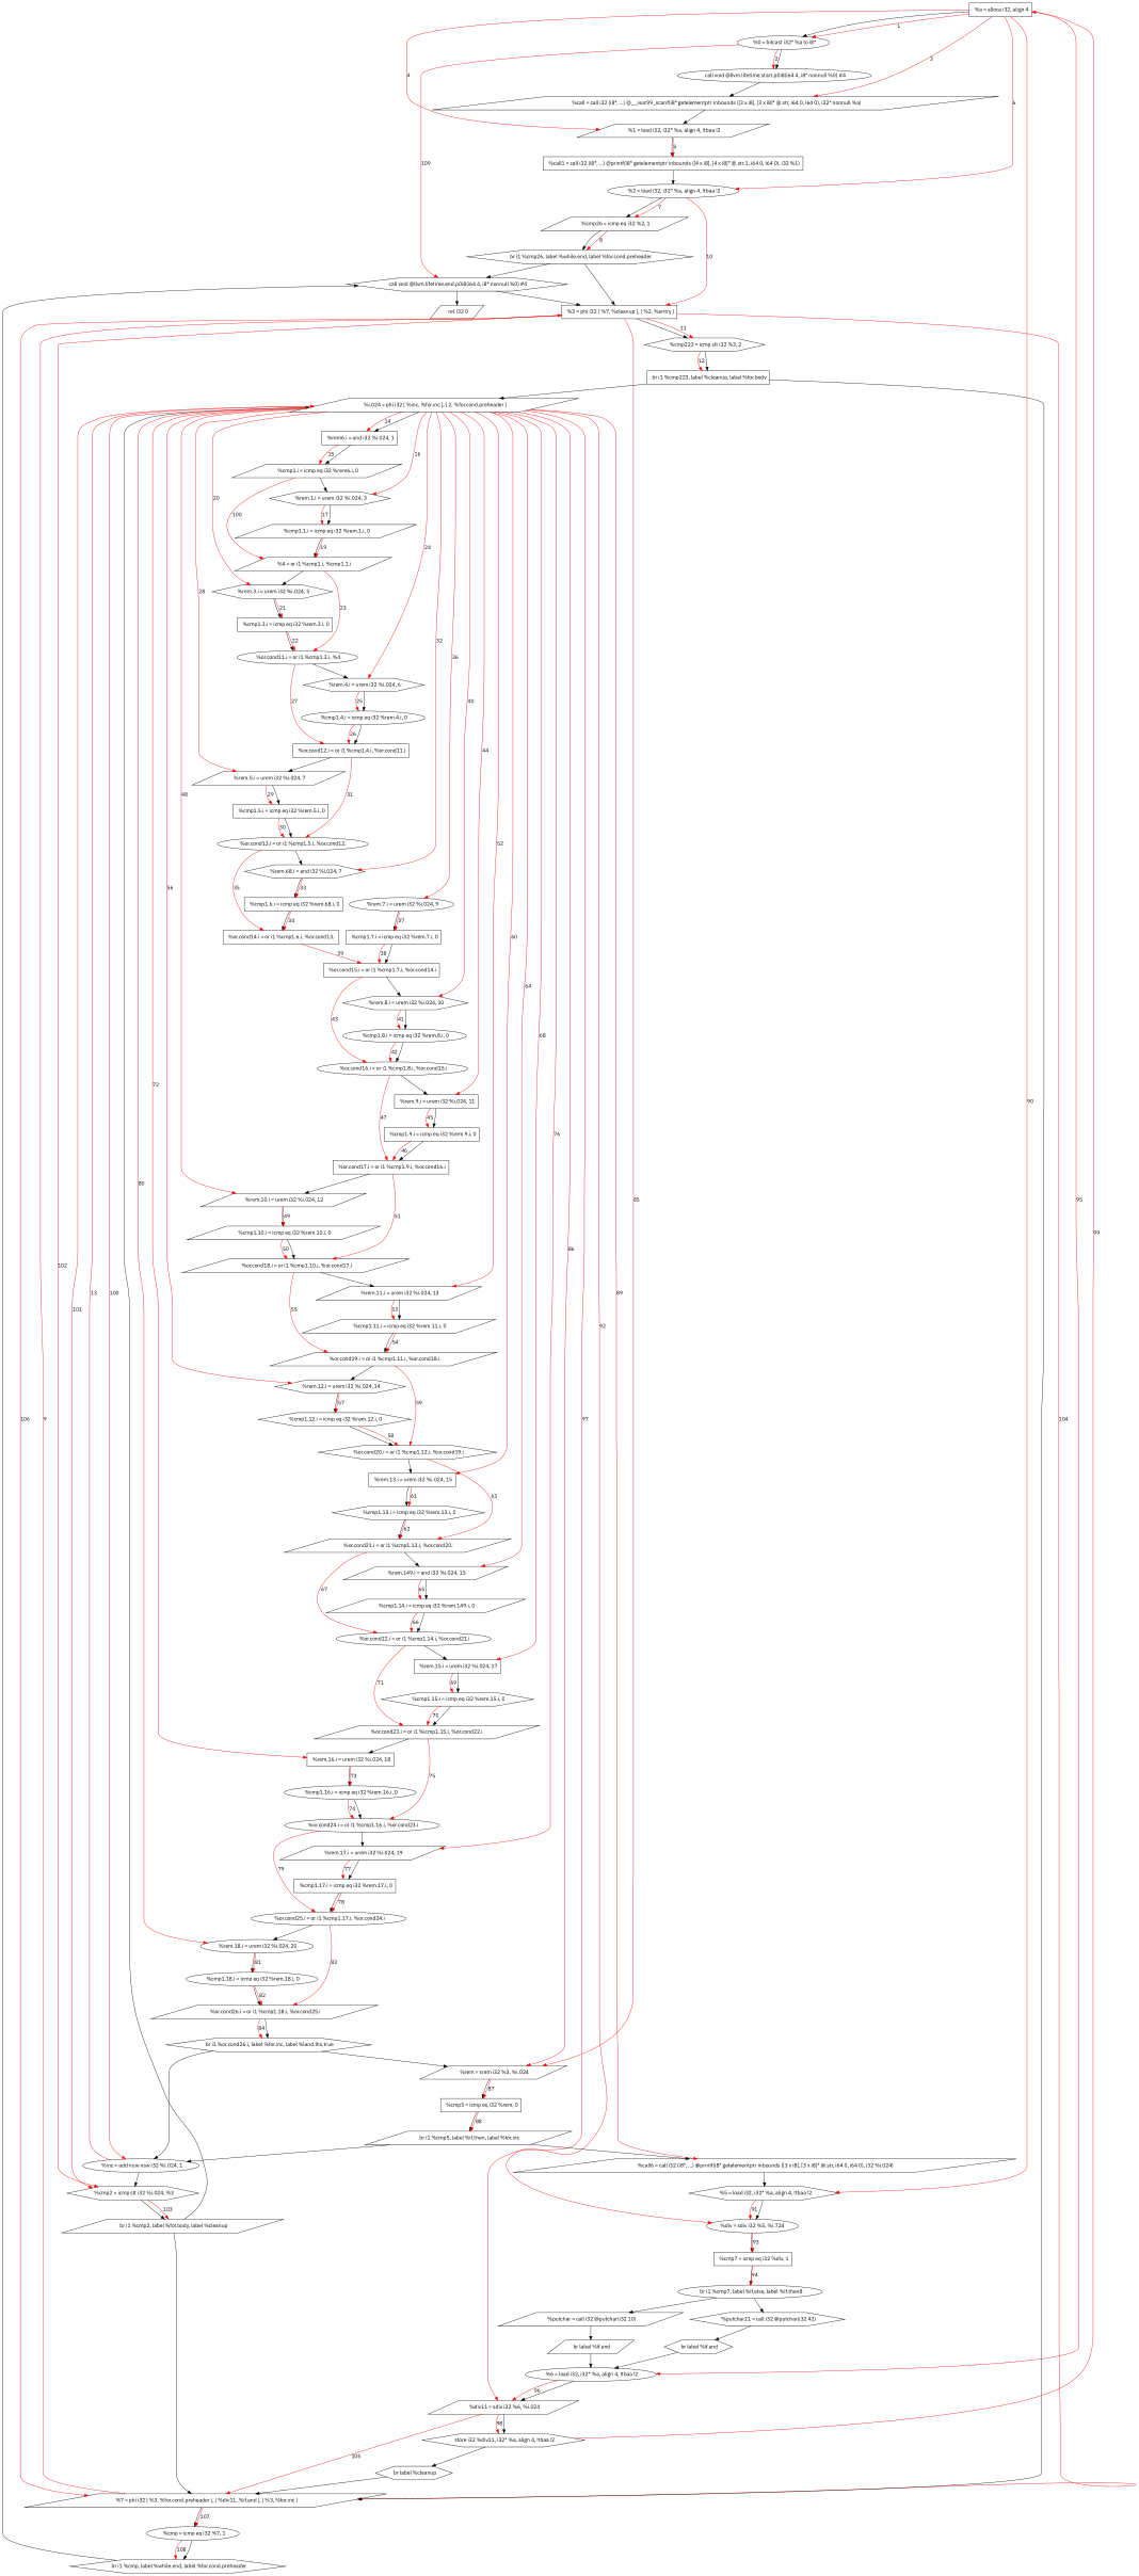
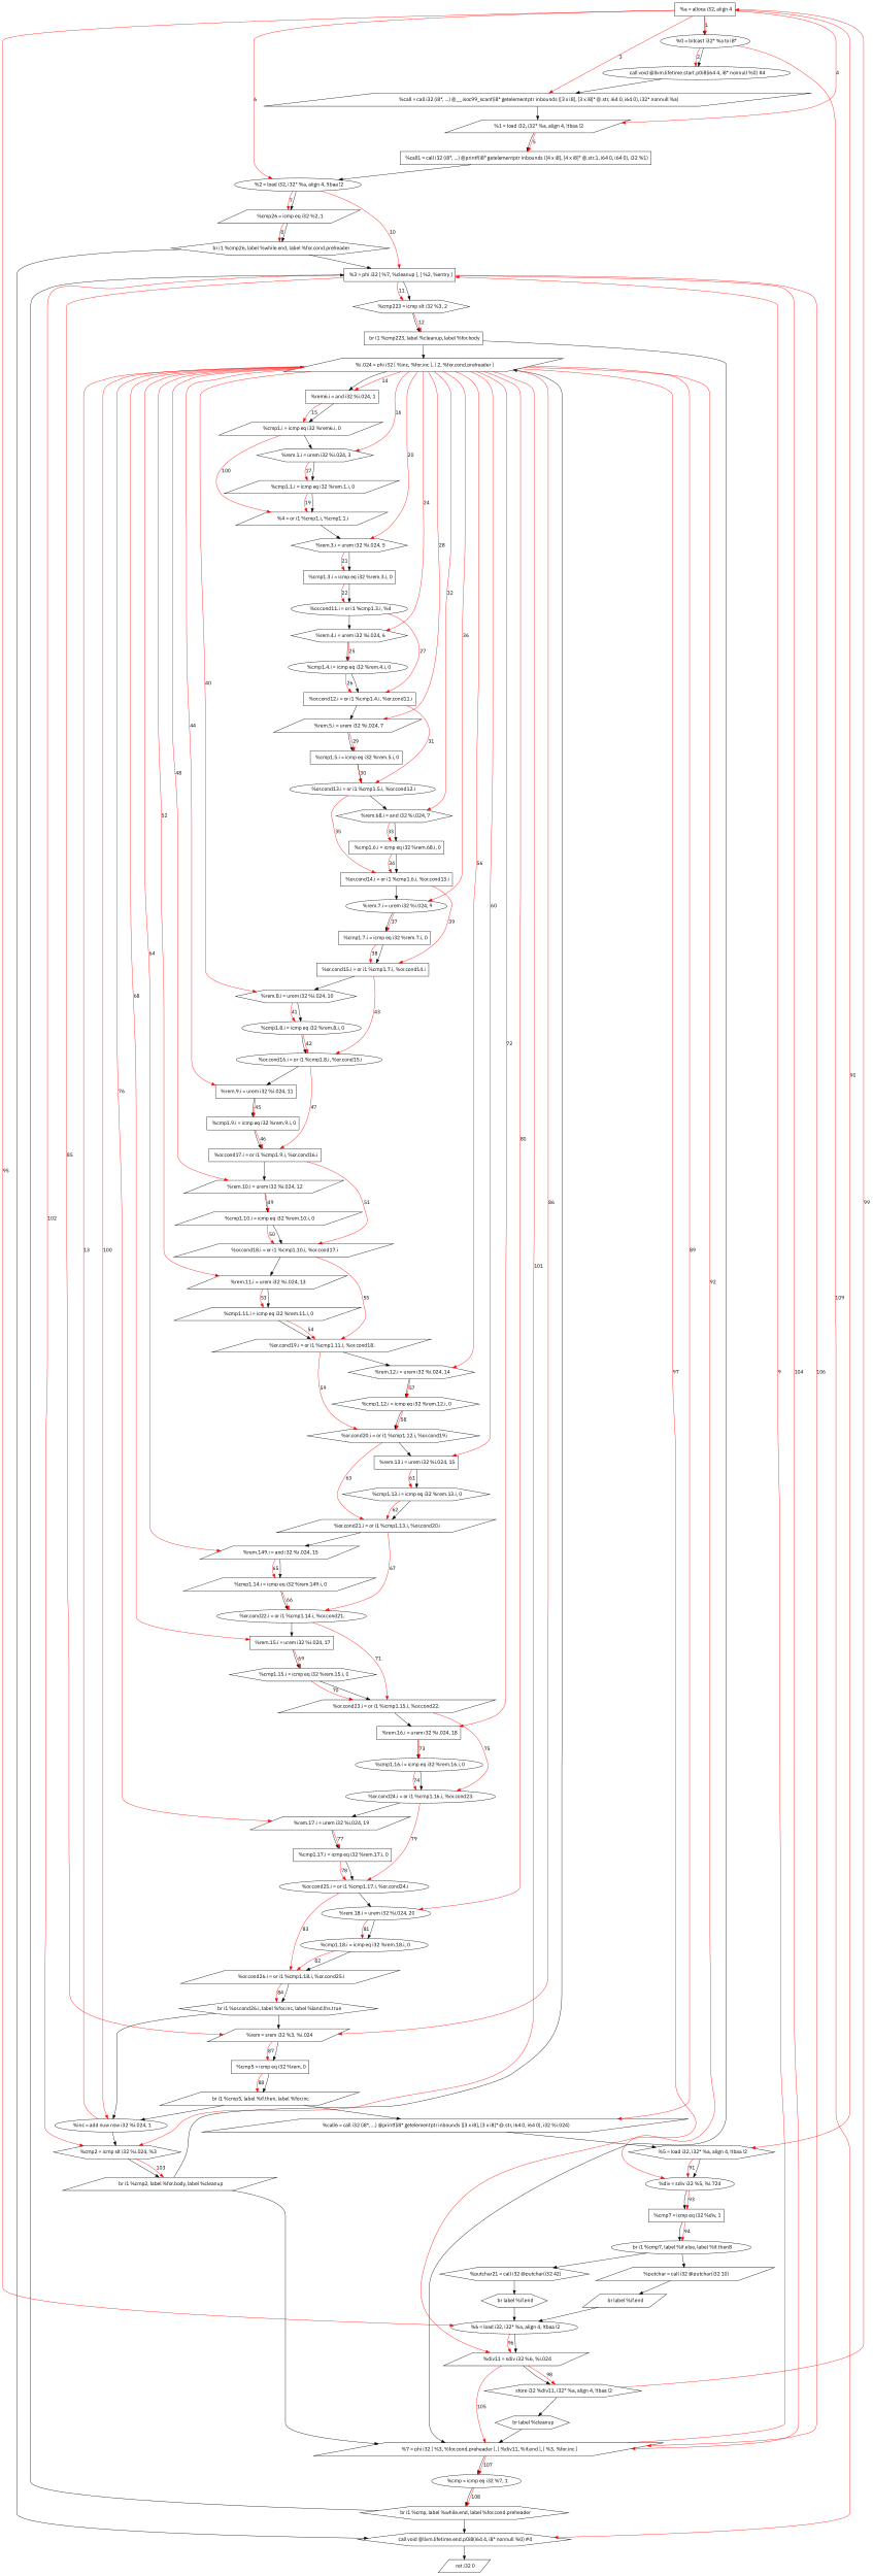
  digraph {
    fontname="IBM Plex Sans"
    node [fontname="IBM Plex Sans" shape=parallelogram]
    edge [fontname="IBM Plex Sans" color=red]
    n1 [label="  %a = alloca i32, align 4" shape=box]
    n2 [label="  %0 = bitcast i32* %a to i8*" shape=ellipse]
    n3 [label="  %call = call i32 (i8*, ...) @__isoc99_scanf(i8* getelementptr inbounds ([3 x i8], [3 x i8]* @.str, i64 0, i64 0), i32* nonnull %a)"]
    n4 [label="  %1 = load i32, i32* %a, align 4, !tbaa !2"]
    n5 [label="  %2 = load i32, i32* %a, align 4, !tbaa !2" shape=ellipse]
    n6 [label="  %5 = load i32, i32* %a, align 4, !tbaa !2" shape=hexagon]
    n7 [label="  %6 = load i32, i32* %a, align 4, !tbaa !2" shape=ellipse]
    n8 [label="  call void @llvm.lifetime.start.p0i8(i64 4, i8* nonnull %0) #4" shape=ellipse]
    n9 [label="  call void @llvm.lifetime.end.p0i8(i64 4, i8* nonnull %0) #4" shape=hexagon]
    n10 [label="  %call1 = call i32 (i8*, ...) @printf(i8* getelementptr inbounds ([4 x i8], [4 x i8]* @.str.1, i64 0, i64 0), i32 %1)" shape=box]
    n11 [label="  %cmp26 = icmp eq i32 %2, 1"]
    n12 [label="  %3 = phi i32 [ %7, %cleanup ], [ %2, %entry ]" shape=box]
    n13 [label="%div = sdiv i32 %5, %i.724" shape=ellipse]
    n14 [label="  %div11 = sdiv i32 %6, %i.024"]
    n15 [label="  ret i32 0"]
    n16 [label="  br i1 %cmp26, label %while.end, label %for.cond.preheader" shape=hexagon]
    n17 [label="  %cmp223 = icmp slt i32 %3, 2" shape=hexagon]
    n18 [label="  %rem = srem i32 %3, %i.024"]
    n19 [label="  %cmp2 = icmp slt i32 %i.024, %3" shape=hexagon]
    n20 [label="  %7 = phi i32 [ %3, %for.cond.preheader ], [ %div11, %if.end ], [ %3, %for.inc ]"]
    n21 [label="  br i1 %cmp223, label %cleanup, label %for.body" shape=box]
    n22 [label="  %cmp5 = icmp eq i32 %rem, 0" shape=box]
    n23 [label="  br i1 %cmp2, label %for.body, label %cleanup"]
    n24 [label="  %cmp = icmp eq i32 %7, 1" shape=ellipse]
    n25 [label="  %i.024 = phi i32 [ %inc, %for.inc ], [ 2, %for.cond.preheader ]"]
    n26 [label="  %rem6.i = and i32 %i.024, 1" shape=box]
    n27 [label="  %rem.1.i = urem i32 %i.024, 3" shape=hexagon]
    n28 [label="  %rem.3.i = urem i32 %i.024, 5" shape=hexagon]
    n29 [label="  %rem.4.i = urem i32 %i.024, 6" shape=hexagon]
    n30 [label="  %rem.5.i = urem i32 %i.024, 7"]
    n31 [label="  %rem.68.i = and i32 %i.024, 7" shape=hexagon]
    n32 [label="  %rem.7.i = urem i32 %i.024, 9" shape=ellipse]
    n33 [label="  %rem.8.i = urem i32 %i.024, 10" shape=hexagon]
    n34 [label="  %rem.9.i = urem i32 %i.024, 11" shape=box]
    n35 [label="  %rem.10.i = urem i32 %i.024, 12"]
    n36 [label="  %rem.11.i = urem i32 %i.024, 13"]
    n37 [label="  %rem.12.i = urem i32 %i.024, 14" shape=hexagon]
    n38 [label="  %rem.13.i = urem i32 %i.024, 15" shape=box]
    n39 [label="  %rem.149.i = and i32 %i.024, 15"]
    n40 [label="  %rem.15.i = urem i32 %i.024, 17" shape=box]
    n41 [label="  %rem.16.i = urem i32 %i.024, 18" shape=box]
    n42 [label="  %rem.17.i = urem i32 %i.024, 19"]
    n43 [label="  %rem.18.i = urem i32 %i.024, 20" shape=ellipse]
    n44 [label="  %call6 = call i32 (i8*, ...) @printf(i8* getelementptr inbounds ([3 x i8], [3 x i8]* @.str, i64 0, i64 0), i32 %i.024)"]
    n45 [label="  %inc = add nuw nsw i32 %i.024, 1" shape=ellipse]
    n46 [label="  %cmp1.i = icmp eq i32 %rem6.i, 0"]
    n47 [label="  %cmp1.1.i = icmp eq i32 %rem.1.i, 0"]
    n48 [label="  %cmp1.3.i = icmp eq i32 %rem.3.i, 0" shape=box]
    n49 [label="  %cmp1.4.i = icmp eq i32 %rem.4.i, 0" shape=ellipse]
    n50 [label="  %cmp1.5.i = icmp eq i32 %rem.5.i, 0" shape=box]
    n51 [label="  %cmp1.6.i = icmp eq i32 %rem.68.i, 0" shape=box]
    n52 [label="  %cmp1.7.i = icmp eq i32 %rem.7.i, 0" shape=box]
    n53 [label="  %cmp1.8.i = icmp eq i32 %rem.8.i, 0" shape=ellipse]
    n54 [label="  %cmp1.9.i = icmp eq i32 %rem.9.i, 0" shape=box]
    n55 [label="  %cmp1.10.i = icmp eq i32 %rem.10.i, 0"]
    n56 [label="  %cmp1.11.i = icmp eq i32 %rem.11.i, 0"]
    n57 [label="  %cmp1.12.i = icmp eq i32 %rem.12.i, 0" shape=hexagon]
    n58 [label="  %cmp1.13.i = icmp eq i32 %rem.13.i, 0" shape=hexagon]
    n59 [label="  %cmp1.14.i = icmp eq i32 %rem.149.i, 0"]
    n60 [label="  %cmp1.15.i = icmp eq i32 %rem.15.i, 0" shape=hexagon]
    n61 [label="  %cmp1.16.i = icmp eq i32 %rem.16.i, 0" shape=ellipse]
    n62 [label="  %cmp1.17.i = icmp eq i32 %rem.17.i, 0" shape=box]
    n63 [label="  %cmp1.18.i = icmp eq i32 %rem.18.i, 0" shape=ellipse]
    n64 [label="  %cmp7 = icmp eq i32 %div, 1" shape=box]
    n65 [label="  store i32 %div11, i32* %a, align 4, !tbaa !2" shape=hexagon]
    n66 [label="  %4 = or i1 %cmp1.i, %cmp1.1.i"]
    n67 [label="  %or.cond11.i = or i1 %cmp1.3.i, %4" shape=ellipse]
    n68 [label="  %or.cond12.i = or i1 %cmp1.4.i, %or.cond11.i" shape=box]
    n69 [label="  %or.cond13.i = or i1 %cmp1.5.i, %or.cond12.i" shape=ellipse]
    n70 [label="  %or.cond14.i = or i1 %cmp1.6.i, %or.cond13.i" shape=box]
    n71 [label="  %or.cond15.i = or i1 %cmp1.7.i, %or.cond14.i" shape=box]
    n72 [label="  %or.cond16.i = or i1 %cmp1.8.i, %or.cond15.i" shape=ellipse]
    n73 [label="  %or.cond17.i = or i1 %cmp1.9.i, %or.cond16.i" shape=box]
    n74 [label="  %or.cond18.i = or i1 %cmp1.10.i, %or.cond17.i"]
    n75 [label="  %or.cond19.i = or i1 %cmp1.11.i, %or.cond18.i"]
    n76 [label="  %or.cond20.i = or i1 %cmp1.12.i, %or.cond19.i" shape=hexagon]
    n77 [label="  %or.cond21.i = or i1 %cmp1.13.i, %or.cond20.i"]
    n78 [label="  %or.cond22.i = or i1 %cmp1.14.i, %or.cond21.i" shape=ellipse]
    n79 [label="%or.cond23.i = or i1 %icmp1.15.i, %or.cond22.i"]
    n80 [label="  %or.cond24.i = or i1 %cmp1.16.i, %or.cond23.i" shape=ellipse]
    n81 [label="  %or.cond25.i = or i1 %cmp1.17.i, %or.cond24.i" shape=ellipse]
    n82 [label="  %or.cond26.i = or i1 %cmp1.18.i, %or.cond25.i"]
    n83 [label="  br i1 %or.cond26.i, label %for.inc, label %land.lhs.true" shape=hexagon]
    n84 [label="  br i1 %cmp5, label %if.then, label %for.inc"]
    n85 [label="  br i1 %cmp7, label %if.else, label %if.then8" shape=ellipse]
    n86 [label="  %putchar21 = call i32 @putchar(i32 42)" shape=hexagon]
    n87 [label="  %putchar = call i32 @putchar(i32 10)"]
    n88 [label="  br label %if.end" shape=hexagon]
    n89 [label="  br label %if.end"]
    n90 [label="  br label %cleanup" shape=hexagon]
    n91 [label="  br i1 %cmp, label %while.end, label %for.cond.preheader" shape=hexagon]
    n1 -> n2 [color=""]
    n1 -> n2 [label=1]
    n1 -> n3 [label=3]
    n1 -> n4 [label=4]
    n1 -> n5 [label=6]
    n1 -> n6 [label=90]
    n1 -> n7 [label=95]
    n2 -> n8 [color=""]
    n2 -> n8 [label=2]
    n2 -> n9 [label=109]
    n3 -> n4 [color=""]
    n4 -> n10 [color=""]
    n4 -> n10 [label=5]
    n5 -> n11 [color=""]
    n5 -> n11 [label=7]
    n5 -> n12 [label=10]
    n6 -> n13 [color=""]
    n6 -> n13 [label=91]
    n7 -> n14 [color=""]
    n7 -> n14 [label=96]
    n8 -> n3 [color=""]
    n9 -> n15 [color=""]
    n10 -> n5 [color=""]
    n11 -> n16 [color=""]
    n11 -> n16 [label=8]
    n12 -> n17 [color=""]
    n12 -> n17 [label=11]
    n12 -> n18 [label=85]
    n12 -> n19 [label=102]
    n12 -> n20 [label=104]
    n12 -> n20 [label=106]
    n13 -> n64 [color=""]
    n13 -> n64 [label=93]
    n14 -> n20 [label=105]
    n14 -> n65 [color=""]
    n14 -> n65 [label=98]
    n16 -> n9 [color=""]
    n16 -> n12 [color=""]
    n17 -> n21 [color=""]
    n17 -> n21 [label=12]
    n18 -> n22 [color=""]
    n18 -> n22 [label=87]
    n19 -> n23 [color=""]
    n19 -> n23 [label=103]
    n20 -> n12 [label=9]
    n20 -> n24 [color=""]
    n20 -> n24 [label=107]
    n21 -> n20 [color=""]
    n21 -> n25 [color=""]
    n22 -> n84 [color=""]
    n22 -> n84 [label=88]
    n23 -> n20 [color=""]
    n23 -> n25 [color=""]
    n24 -> n91 [color=""]
    n24 -> n91 [label=108]
    n25 -> n13 [label=92]
    n25 -> n14 [label=97]
    n25 -> n18 [label=86]
    n25 -> n19 [label=101]
    n25 -> n26 [color=""]
    n25 -> n26 [label=14]
    n25 -> n27 [label=16]
    n25 -> n28 [label=20]
    n25 -> n29 [label=24]
    n25 -> n30 [label=28]
    n25 -> n31 [label=32]
    n25 -> n32 [label=36]
    n25 -> n33 [label=40]
    n25 -> n34 [label=44]
    n25 -> n35 [label=48]
    n25 -> n36 [label=52]
    n25 -> n37 [label=56]
    n25 -> n38 [label=60]
    n25 -> n39 [label=64]
    n25 -> n40 [label=68]
    n25 -> n41 [label=72]
    n25 -> n42 [label=76]
    n25 -> n43 [label=80]
    n25 -> n44 [label=89]
    n25 -> n45 [label=100]
    n26 -> n46 [color=""]
    n26 -> n46 [label=15]
    n27 -> n47 [color=""]
    n27 -> n47 [label=17]
    n28 -> n48 [color=""]
    n28 -> n48 [label=21]
    n29 -> n49 [color=""]
    n29 -> n49 [label=25]
    n30 -> n50 [color=""]
    n30 -> n50 [label=29]
    n31 -> n51 [color=""]
    n31 -> n51 [label=33]
    n32 -> n52 [color=""]
    n32 -> n52 [label=37]
    n33 -> n53 [color=""]
    n33 -> n53 [label=41]
    n34 -> n54 [color=""]
    n34 -> n54 [label=45]
    n35 -> n55 [color=""]
    n35 -> n55 [label=49]
    n36 -> n56 [color=""]
    n36 -> n56 [label=53]
    n37 -> n57 [color=""]
    n37 -> n57 [label=57]
    n38 -> n58 [color=""]
    n38 -> n58 [label=61]
    n39 -> n59 [color=""]
    n39 -> n59 [label=65]
    n40 -> n60 [color=""]
    n40 -> n60 [label=69]
    n41 -> n61 [color=""]
    n41 -> n61 [label=73]
    n42 -> n62 [color=""]
    n42 -> n62 [label=77]
    n43 -> n63 [color=""]
    n43 -> n63 [label=81]
    n44 -> n6 [color=""]
    n45 -> n19 [color=""]
    n45 -> n25 [label=13]
    n46 -> n27 [color=""]
    n46 -> n66 [label=100]
    n47 -> n66 [color=""]
    n47 -> n66 [label=19]
    n48 -> n67 [color=""]
    n48 -> n67 [label=22]
    n49 -> n68 [color=""]
    n49 -> n68 [label=26]
    n50 -> n69 [color=""]
    n50 -> n69 [label=30]
    n51 -> n70 [color=""]
    n51 -> n70 [label=34]
    n52 -> n71 [color=""]
    n52 -> n71 [label=38]
    n53 -> n72 [color=""]
    n53 -> n72 [label=42]
    n54 -> n73 [color=""]
    n54 -> n73 [label=46]
    n55 -> n74 [color=""]
    n55 -> n74 [label=50]
    n56 -> n75 [color=""]
    n56 -> n75 [label=54]
    n57 -> n76 [color=""]
    n57 -> n76 [label=58]
    n58 -> n77 [color=""]
    n58 -> n77 [label=62]
    n59 -> n78 [color=""]
    n59 -> n78 [label=66]
    n60 -> n79 [color=""]
    n60 -> n79 [label=70]
    n61 -> n80 [color=""]
    n61 -> n80 [label=74]
    n62 -> n81 [color=""]
    n62 -> n81 [label=78]
    n63 -> n82 [color=""]
    n63 -> n82 [label=82]
    n64 -> n85 [color=""]
    n64 -> n85 [label=94]
    n65 -> n1 [label=99]
    n65 -> n90 [color=""]
    n66 -> n28 [color=""]
-   n66 -> n67 [label=23]
    n67 -> n29 [color=""]
    n67 -> n68 [label=27]
    n68 -> n30 [color=""]
    n68 -> n69 [label=31]
    n69 -> n31 [color=""]
    n69 -> n70 [label=35]
+   n70 -> n32 [color=""]
    n70 -> n71 [label=39]
    n71 -> n33 [color=""]
    n71 -> n72 [label=43]
    n72 -> n34 [color=""]
    n72 -> n73 [label=47]
    n73 -> n35 [color=""]
    n73 -> n74 [label=51]
    n74 -> n36 [color=""]
    n74 -> n75 [label=55]
    n75 -> n37 [color=""]
    n75 -> n76 [label=59]
    n76 -> n38 [color=""]
    n76 -> n77 [label=63]
    n77 -> n39 [color=""]
    n77 -> n78 [label=67]
    n78 -> n40 [color=""]
    n78 -> n79 [label=71]
    n79 -> n41 [color=""]
    n79 -> n80 [label=75]
    n80 -> n42 [color=""]
    n80 -> n81 [label=79]
    n81 -> n43 [color=""]
    n81 -> n82 [label=83]
    n82 -> n83 [color=""]
    n82 -> n83 [label=84]
    n83 -> n18 [color=""]
    n83 -> n45 [color=""]
    n84 -> n44 [color=""]
    n84 -> n45 [color=""]
    n85 -> n86 [color=""]
    n85 -> n87 [color=""]
    n86 -> n88 [color=""]
    n87 -> n89 [color=""]
    n88 -> n7 [color=""]
    n89 -> n7 [color=""]
    n90 -> n20 [color=""]
    n91 -> n9 [color=""]
-   n9 -> n12 [color=""]
+   n91 -> n12 [color=""]
  }
